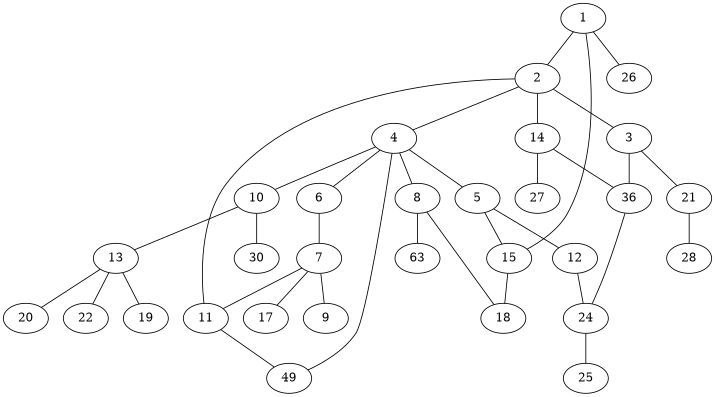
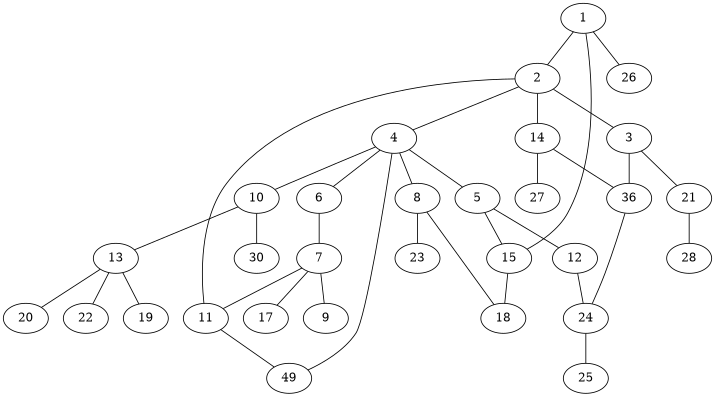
  graph {
    1
    2
    15
    26
    3
    4
    11
    14
    18
    n10 [label=36]
    21
    5
    6
    8
    10
    n16 [label=49]
    27
    24
    28
    12
    7
-   23 [label=63]
+   23
    13
    30
    25
    9
    17
    19
    20
    22
    1 -- 2
    1 -- 15
    1 -- 26
    2 -- 3
    2 -- 4
    2 -- 11
    2 -- 14
    15 -- 18
    3 -- n10
    3 -- 21
    4 -- 5
    4 -- 6
    4 -- 8
    4 -- 10
    4 -- n16
    11 -- n16
    14 -- n10
    14 -- 27
    n10 -- 24
    21 -- 28
    5 -- 15
    5 -- 12
    6 -- 7
    8 -- 18
    8 -- 23
    10 -- 13
    10 -- 30
    24 -- 25
    12 -- 24
    7 -- 11
    7 -- 9
    7 -- 17
    13 -- 19
    13 -- 20
    13 -- 22
  }
